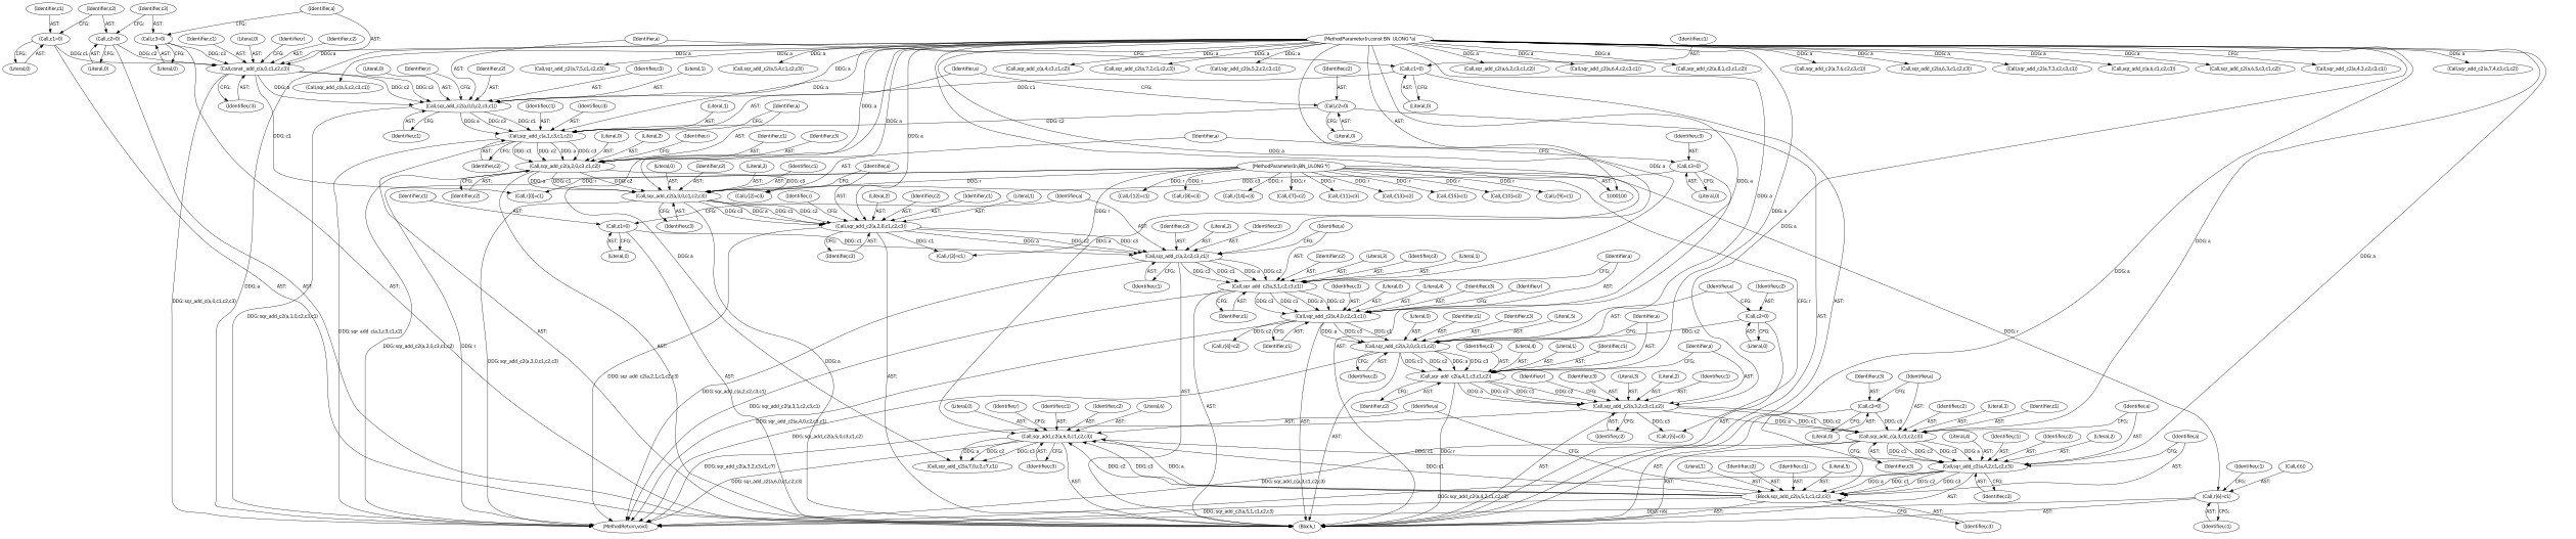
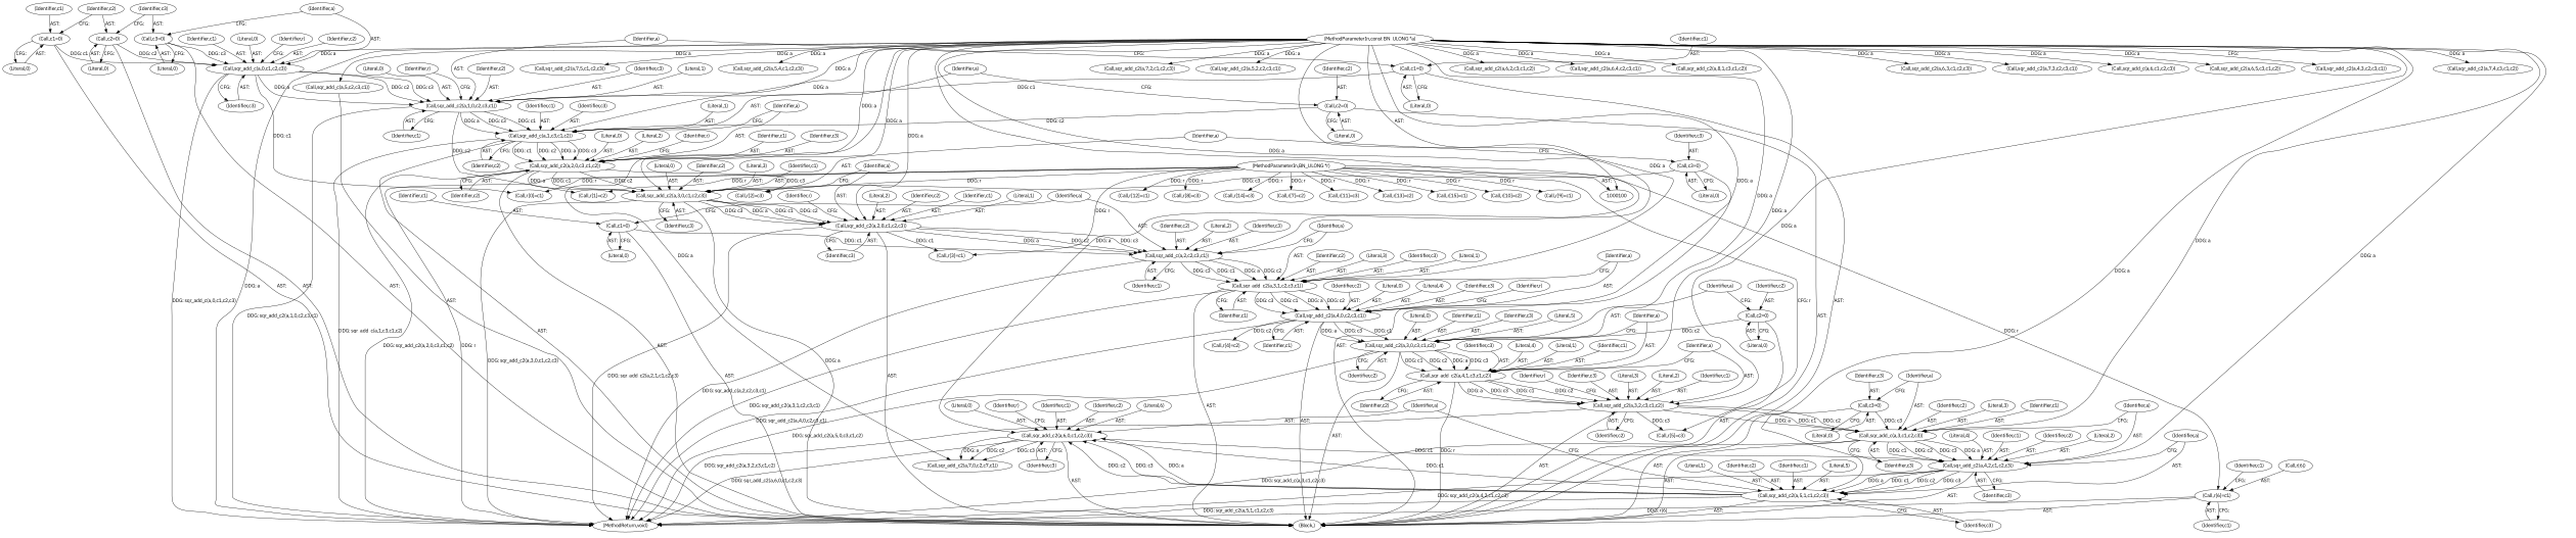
  digraph {
    fontname="IBM Plex Sans"
    node [fontname="IBM Plex Sans"]
    edge [fontname="IBM Plex Sans"]
    n1 [label="(Call,r[6]=c1)"]
    n2 [label="(Identifier,c1)"]
    n3 [label="(MethodReturn,void)"]
    n4 [label="(Block,)"]
    n5 [label="(Call,sqr_add_c2(a,6,0,c1,c2,c3))"]
    n6 [label="(Call,sqr_add_c2(a,7,0,c2,c7,c1))"]
    n7 [label="(Identifier,c3)"]
    n8 [label="(Call,sqr_add_c2(a,4,2,c1,c2,c3))"]
-   n9 [label="(Block,sqr_add_c2(a,5,1,c1,c2,c3))"]
+   n9 [label="(Call,sqr_add_c2(a,5,1,c1,c2,c3))"]
    n10 [label="(Identifier,c3)"]
    n11 [label="(Identifier,c3)"]
    n12 [label="(Call,sqr_add_c(a,3,c1,c2,c3))"]
    n13 [label="(Identifier,c3)"]
    n14 [label="(Call,sqr_add_c2(a,3,2,c3,c1,c2))"]
    n15 [label="(Identifier,c2)"]
    n16 [label="(Call,r[5]=c3)"]
    n17 [label="(Call,sqr_add_c2(a,4,1,c3,c1,c2))"]
    n18 [label="(Identifier,c2)"]
    n19 [label="(Call,sqr_add_c2(a,3,0,c3,c1,c2))"]
    n20 [label="(Identifier,c2)"]
    n21 [label="(Call,sqr_add_c2(a,4,0,c2,c3,c1))"]
    n22 [label="(Identifier,c1)"]
    n23 [label="(Call,r[4]=c2)"]
    n24 [label="(Call,sqr_add_c2(a,3,1,c2,c3,c1))"]
    n25 [label="(Identifier,c1)"]
    n26 [label="(Call,sqr_add_c(a,2,c2,c3,c1))"]
    n27 [label="(Identifier,c1)"]
    n28 [label="(Call,sqr_add_c2(a,2,8,c1,c2,c3))"]
    n29 [label="(Call,r[3]=c1)"]
    n30 [label="(Identifier,c3)"]
    n31 [label="(Call,sqr_add_c2(a,3,0,c1,c2,c3))"]
    n32 [label="(Identifier,c3)"]
    n33 [label="(Call,sqr_add_c2(a,2,0,c3,c1,c2))"]
    n34 [label="(Identifier,c2)"]
    n35 [label="(Call,r[2]=c3)"]
    n36 [label="(Call,sqr_add_c(a,1,c3,c1,c2))"]
    n37 [label="(Identifier,c2)"]
-   n38 [label="(Call,sqr_add_c2(a,0,0,c2,c3,c1))"]
+   n38 [label="(Call,sqr_add_c2(a,1,0,c2,c3,c1))"]
+   n39 [label="(Call,r[1]=c2)"]
    n40 [label="(Identifier,c1)"]
-   n41 [label="(Call,const_add_c(a,0,c1,c2,c3))"]
+   n41 [label="(Call,sqr_add_c(a,0,c1,c2,c3))"]
    n42 [label="(Identifier,c3)"]
    n43 [label="(Call,r[0]=c1)"]
    n44 [label="(MethodParameterIn,const BN_ULONG *a)"]
-   n45 [label="(Call,sqr_add_c(a,4,c3,c1,c2))"]
    n46 [label="(Call,sqr_add_c2(a,7,2,c1,c2,c3))"]
    n47 [label="(Call,sqr_add_c2(a,5,2,c2,c3,c1))"]
    n48 [label="(Call,sqr_add_c2(a,6,2,c3,c1,c2))"]
    n49 [label="(Call,sqr_add_c2(a,6,4,c2,c3,c1))"]
    n50 [label="(Call,sqr_add_c2(a,8,1,c3,c1,c2))"]
-   n51 [label="(Call,sqr_add_c2(a,7,6,c2,c3,c1))"]
    n52 [label="(Call,sqr_add_c2(a,6,3,c1,c2,c3))"]
    n53 [label="(Call,sqr_add_c2(a,7,3,c2,c3,c1))"]
    n54 [label="(Call,sqr_add_c(a,6,c1,c2,c3))"]
    n55 [label="(Call,sqr_add_c2(a,6,5,c3,c1,c2))"]
    n56 [label="(Call,sqr_add_c2(a,4,3,c2,c3,c1))"]
    n57 [label="(Call,sqr_add_c2(a,7,4,c3,c1,c2))"]
    n58 [label="(Call,sqr_add_c2(a,7,5,c1,c2,c3))"]
    n59 [label="(Call,sqr_add_c(a,5,c2,c3,c1))"]
    n60 [label="(Call,sqr_add_c2(a,5,4,c1,c2,c3))"]
    1000100
    n62 [label="(Call,c1=0)"]
    n63 [label="(Literal,0)"]
    n64 [label="(Call,c2=0)"]
    n65 [label="(Literal,0)"]
    n66 [label="(Call,c3=0)"]
    n67 [label="(Literal,0)"]
    n68 [label="(Call,c1=0)"]
    n69 [label="(Literal,0)"]
    n70 [label="(Call,c2=0)"]
    n71 [label="(Literal,0)"]
    n72 [label="(Call,c3=0)"]
    n73 [label="(Literal,0)"]
    n74 [label="(Call,c1=0)"]
    n75 [label="(Literal,0)"]
    n76 [label="(Call,c2=0)"]
    n77 [label="(Literal,0)"]
    n78 [label="(Call,c3=0)"]
    n79 [label="(Literal,0)"]
    n80 [label="(MethodParameterIn,BN_ULONG *r)"]
    n81 [label="(Call,r[11]=c3)"]
    n82 [label="(Call,r[13]=c2)"]
    n83 [label="(Call,r[15]=c1)"]
    n84 [label="(Call,r[10]=c2)"]
    n85 [label="(Call,r[9]=c1)"]
    n86 [label="(Call,r[12]=c1)"]
    n87 [label="(Call,r[8]=c3)"]
    n88 [label="(Call,r[14]=c3)"]
    n89 [label="(Call,r[7]=c2)"]
    n90 [label="(Identifier,c2)"]
    n91 [label="(Identifier,c3)"]
    n92 [label="(Identifier,a)"]
    n93 [label="(Identifier,c3)"]
    n94 [label="(Identifier,a)"]
    n95 [label="(Identifier,c3)"]
    n96 [label="(Literal,0)"]
    n97 [label="(Literal,5)"]
    n98 [label="(Identifier,c1)"]
    n99 [label="(Identifier,a)"]
    n100 [label="(Identifier,a)"]
    n101 [label="(Literal,0)"]
    n102 [label="(Identifier,c1)"]
    n103 [label="(Identifier,c1)"]
    n104 [label="(Identifier,a)"]
    n105 [label="(Literal,0)"]
    n106 [label="(Identifier,c1)"]
    n107 [label="(Identifier,c3)"]
    n108 [label="(Call,r[6])"]
    n109 [label="(Identifier,c2)"]
    n110 [label="(Literal,1)"]
    n111 [label="(Identifier,r)"]
    n112 [label="(Identifier,a)"]
    n113 [label="(Literal,0)"]
    n114 [label="(Literal,2)"]
    n115 [label="(Literal,2)"]
    n116 [label="(Literal,1)"]
    n117 [label="(Identifier,r)"]
    n118 [label="(Literal,4)"]
    n119 [label="(Literal,4)"]
    n120 [label="(Identifier,r)"]
    n121 [label="(Identifier,c2)"]
    n122 [label="(Identifier,c2)"]
    n123 [label="(Literal,4)"]
    n124 [label="(Literal,6)"]
    n125 [label="(Literal,2)"]
    n126 [label="(Identifier,r)"]
    n127 [label="(Identifier,c3)"]
    n128 [label="(Literal,3)"]
    n129 [label="(Identifier,c1)"]
    n130 [label="(Identifier,c3)"]
    n131 [label="(Identifier,a)"]
    n132 [label="(Identifier,c1)"]
    n133 [label="(Literal,1)"]
    n134 [label="(Literal,3)"]
    n135 [label="(Identifier,c1)"]
    n136 [label="(Literal,0)"]
    n137 [label="(Identifier,r)"]
    n138 [label="(Identifier,c3)"]
    n139 [label="(Identifier,c1)"]
    n140 [label="(Identifier,c2)"]
    n141 [label="(Literal,1)"]
    n142 [label="(Identifier,c1)"]
    n143 [label="(Literal,2)"]
    n144 [label="(Identifier,c3)"]
    n145 [label="(Identifier,c3)"]
    n146 [label="(Identifier,a)"]
    n147 [label="(Identifier,c1)"]
    n148 [label="(Identifier,c1)"]
    n149 [label="(Identifier,c3)"]
    n150 [label="(Literal,0)"]
    n151 [label="(Identifier,a)"]
    n152 [label="(Identifier,c2)"]
    n153 [label="(Identifier,r)"]
    n154 [label="(Identifier,c2)"]
    n155 [label="(Identifier,c3)"]
    n156 [label="(Identifier,c3)"]
    n157 [label="(Identifier,a)"]
    n158 [label="(Identifier,c1)"]
    n159 [label="(Literal,5)"]
    n160 [label="(Identifier,c1)"]
    n161 [label="(Identifier,a)"]
    n162 [label="(Literal,1)"]
    n163 [label="(Literal,2)"]
    n164 [label="(Identifier,a)"]
    n165 [label="(Identifier,c2)"]
    n166 [label="(Identifier,c1)"]
    n167 [label="(Literal,3)"]
    n168 [label="(Identifier,c1)"]
    n169 [label="(Identifier,a)"]
    n170 [label="(Identifier,a)"]
    n171 [label="(Identifier,c2)"]
    n172 [label="(Identifier,a)"]
    n173 [label="(Identifier,r)"]
    n174 [label="(Identifier,c2)"]
    n175 [label="(Identifier,c2)"]
    n176 [label="(Literal,1)"]
    n177 [label="(Identifier,c1)"]
    n178 [label="(Literal,3)"]
    n179 [label="(Identifier,a)"]
    n180 [label="(Identifier,c2)"]
    n181 [label="(Literal,0)"]
    n182 [label="(Identifier,c2)"]
    n183 [label="(Identifier,c2)"]
    n1 -> n2 [label="CFG: "]
    n1 -> n3 [label="DDG: r[6]"]
    n1 -> n4 [label="AST: "]
    n2 -> n1 [label="AST: "]
    n5 -> n3 [label="DDG: sqr_add_c2(a,6,0,c1,c2,c3)"]
    n5 -> n4 [label="AST: "]
    n5 -> n6 [label="DDG: a"]
    n5 -> n6 [label="DDG: c2"]
    n5 -> n6 [label="DDG: c3"]
    n5 -> n7 [label="CFG: "]
    n5 -> n8 [label="DDG: c1"]
    n7 -> n5 [label="AST: "]
    n8 -> n3 [label="DDG: sqr_add_c2(a,4,2,c1,c2,c3)"]
    n8 -> n4 [label="AST: "]
    n8 -> n9 [label="DDG: a"]
    n8 -> n9 [label="DDG: c1"]
    n8 -> n9 [label="DDG: c2"]
    n8 -> n9 [label="DDG: c3"]
    n8 -> n11 [label="CFG: "]
    n9 -> n3 [label="DDG: sqr_add_c2(a,5,1,c1,c2,c3)"]
    n9 -> n4 [label="AST: "]
    n9 -> n5 [label="DDG: a"]
    n9 -> n5 [label="DDG: c1"]
    n9 -> n5 [label="DDG: c2"]
    n9 -> n5 [label="DDG: c3"]
    n9 -> n10 [label="CFG: "]
    n10 -> n9 [label="AST: "]
    n11 -> n8 [label="AST: "]
    n12 -> n3 [label="DDG: sqr_add_c(a,3,c1,c2,c3)"]
    n12 -> n4 [label="AST: "]
    n12 -> n8 [label="DDG: a"]
    n12 -> n8 [label="DDG: c1"]
    n12 -> n8 [label="DDG: c2"]
    n12 -> n8 [label="DDG: c3"]
    n12 -> n13 [label="CFG: "]
    n13 -> n12 [label="AST: "]
-   n14 -> n3 [label="DDG: sqr_add_c2(a,3,2,c3,c1,c7)"]
+   n14 -> n3 [label="DDG: sqr_add_c2(a,3,2,c3,c1,c2)"]
    n14 -> n4 [label="AST: "]
    n14 -> n12 [label="DDG: a"]
    n14 -> n12 [label="DDG: c1"]
    n14 -> n12 [label="DDG: c2"]
    n14 -> n15 [label="CFG: "]
    n14 -> n16 [label="DDG: c3"]
    n15 -> n14 [label="AST: "]
    n17 -> n4 [label="DDG: r"]
    n17 -> n14 [label="DDG: a"]
    n17 -> n14 [label="DDG: c3"]
    n17 -> n14 [label="DDG: c1"]
    n17 -> n14 [label="DDG: c2"]
    n17 -> n18 [label="CFG: "]
    n18 -> n17 [label="AST: "]
    n19 -> n3 [label="DDG: sqr_add_c2(a,5,0,c3,c1,c2)"]
    n19 -> n4 [label="AST: "]
    n19 -> n17 [label="DDG: a"]
    n19 -> n17 [label="DDG: c3"]
    n19 -> n17 [label="DDG: c1"]
    n19 -> n17 [label="DDG: c2"]
    n19 -> n20 [label="CFG: "]
    n20 -> n19 [label="AST: "]
    n21 -> n3 [label="DDG: sqr_add_c2(a,4,0,c2,c3,c1)"]
    n21 -> n4 [label="AST: "]
    n21 -> n19 [label="DDG: a"]
    n21 -> n19 [label="DDG: c3"]
    n21 -> n19 [label="DDG: c1"]
    n21 -> n22 [label="CFG: "]
    n21 -> n23 [label="DDG: c2"]
    n22 -> n21 [label="AST: "]
    n24 -> n3 [label="DDG: sqr_add_c2(a,3,1,c2,c3,c1)"]
    n24 -> n4 [label="AST: "]
    n24 -> n21 [label="DDG: a"]
    n24 -> n21 [label="DDG: c2"]
    n24 -> n21 [label="DDG: c3"]
    n24 -> n21 [label="DDG: c1"]
    n24 -> n25 [label="CFG: "]
    n25 -> n24 [label="AST: "]
    n26 -> n3 [label="DDG: sqr_add_c(a,2,c2,c3,c1)"]
-   n26 -> n4 [label="AST: "]
+   n59 -> n4 [label="AST: "]
    n26 -> n24 [label="DDG: a"]
    n26 -> n24 [label="DDG: c2"]
    n26 -> n24 [label="DDG: c3"]
    n26 -> n24 [label="DDG: c1"]
    n26 -> n27 [label="CFG: "]
    n27 -> n26 [label="AST: "]
    n28 -> n3 [label="DDG: sqr_add_c2(a,2,1,c1,c2,c3)"]
    n28 -> n4 [label="AST: "]
    n28 -> n26 [label="DDG: a"]
    n28 -> n26 [label="DDG: c2"]
    n28 -> n26 [label="DDG: c3"]
    n28 -> n29 [label="DDG: c1"]
    n28 -> n30 [label="CFG: "]
    n30 -> n28 [label="AST: "]
    n31 -> n3 [label="DDG: sqr_add_c2(a,3,0,c1,c2,c3)"]
    n31 -> n4 [label="DDG: a"]
    n31 -> n28 [label="DDG: a"]
    n31 -> n28 [label="DDG: c1"]
    n31 -> n28 [label="DDG: c2"]
    n31 -> n28 [label="DDG: c3"]
    n31 -> n32 [label="CFG: "]
    n32 -> n31 [label="AST: "]
    n33 -> n3 [label="DDG: sqr_add_c2(a,2,0,c3,c1,c2)"]
    n33 -> n4 [label="AST: "]
    n33 -> n31 [label="DDG: a"]
    n33 -> n31 [label="DDG: c1"]
    n33 -> n31 [label="DDG: c2"]
    n33 -> n34 [label="CFG: "]
    n33 -> n35 [label="DDG: c3"]
    n34 -> n33 [label="AST: "]
    n36 -> n3 [label="DDG: sqr_add_c(a,1,c3,c1,c2)"]
    n36 -> n4 [label="AST: "]
    n36 -> n33 [label="DDG: a"]
    n36 -> n33 [label="DDG: c3"]
    n36 -> n33 [label="DDG: c1"]
    n36 -> n33 [label="DDG: c2"]
    n36 -> n37 [label="CFG: "]
    n37 -> n36 [label="AST: "]
    n38 -> n3 [label="DDG: sqr_add_c2(a,1,0,c2,c3,c1)"]
    n38 -> n36 [label="DDG: a"]
    n38 -> n36 [label="DDG: c3"]
    n38 -> n36 [label="DDG: c1"]
+   n38 -> n39 [label="DDG: c2"]
    n38 -> n40 [label="CFG: "]
    n40 -> n38 [label="AST: "]
    n41 -> n3 [label="DDG: sqr_add_c(a,0,c1,c2,c3)"]
    n41 -> n38 [label="DDG: a"]
    n41 -> n38 [label="DDG: c2"]
    n41 -> n38 [label="DDG: c3"]
    n41 -> n42 [label="CFG: "]
    n41 -> n43 [label="DDG: c1"]
    n42 -> n41 [label="AST: "]
    n44 -> n3 [label="DDG: a"]
    n44 -> n5 [label="DDG: a"]
    n44 -> n6 [label="DDG: a"]
    n44 -> n8 [label="DDG: a"]
    n44 -> n9 [label="DDG: a"]
    n44 -> n12 [label="DDG: a"]
    n44 -> n14 [label="DDG: a"]
    n44 -> n17 [label="DDG: a"]
    n44 -> n19 [label="DDG: a"]
    n44 -> n21 [label="DDG: a"]
    n44 -> n24 [label="DDG: a"]
    n44 -> n26 [label="DDG: a"]
    n44 -> n28 [label="DDG: a"]
    n44 -> n31 [label="DDG: a"]
    n44 -> n33 [label="DDG: a"]
    n44 -> n36 [label="DDG: a"]
    n44 -> n38 [label="DDG: a"]
    n44 -> n41 [label="DDG: a"]
-   n44 -> n45 [label="DDG: a"]
    n44 -> n46 [label="DDG: a"]
    n44 -> n47 [label="DDG: a"]
    n44 -> n48 [label="DDG: a"]
    n44 -> n49 [label="DDG: a"]
    n44 -> n50 [label="DDG: a"]
-   n44 -> n51 [label="DDG: a"]
    n44 -> n52 [label="DDG: a"]
    n44 -> n53 [label="DDG: a"]
    n44 -> n54 [label="DDG: a"]
    n44 -> n55 [label="DDG: a"]
    n44 -> n56 [label="CFG: "]
    n44 -> n57 [label="DDG: a"]
    n44 -> n58 [label="DDG: a"]
    n44 -> n59 [label="DDG: a"]
    n44 -> n60 [label="DDG: a"]
    n44 -> 1000100 [label="AST: "]
    n62 -> n4 [label="AST: "]
    n62 -> n41 [label="DDG: c1"]
    n62 -> n63 [label="CFG: "]
    n63 -> n62 [label="AST: "]
    n64 -> n4 [label="AST: "]
    n64 -> n41 [label="DDG: c2"]
    n64 -> n65 [label="CFG: "]
    n65 -> n64 [label="AST: "]
    n66 -> n4 [label="AST: "]
    n66 -> n41 [label="DDG: c3"]
    n66 -> n67 [label="CFG: "]
    n67 -> n66 [label="AST: "]
    n68 -> n4 [label="AST: "]
    n68 -> n38 [label="DDG: c1"]
    n68 -> n69 [label="CFG: "]
    n69 -> n68 [label="AST: "]
    n70 -> n4 [label="AST: "]
    n70 -> n36 [label="DDG: c2"]
    n70 -> n71 [label="CFG: "]
    n71 -> n70 [label="AST: "]
    n72 -> n4 [label="AST: "]
    n72 -> n31 [label="DDG: c3"]
    n72 -> n73 [label="CFG: "]
    n73 -> n72 [label="AST: "]
    n74 -> n4 [label="AST: "]
    n74 -> n26 [label="DDG: c1"]
    n74 -> n75 [label="CFG: "]
    n75 -> n74 [label="AST: "]
    n76 -> n4 [label="AST: "]
    n76 -> n19 [label="DDG: c2"]
    n76 -> n77 [label="CFG: "]
    n77 -> n76 [label="AST: "]
    n78 -> n4 [label="AST: "]
    n78 -> n12 [label="DDG: c3"]
    n78 -> n79 [label="CFG: "]
    n79 -> n78 [label="AST: "]
    n80 -> n1 [label="DDG: r"]
    n80 -> n3 [label="DDG: r"]
    n80 -> n16 [label="CFG: r"]
    n80 -> n29 [label="DDG: r"]
    n80 -> n35 [label="DDG: r"]
+   n80 -> n39 [label="DDG: r"]
    n80 -> n43 [label="DDG: r"]
    n80 -> 1000100 [label="AST: "]
    n80 -> n81 [label="DDG: r"]
    n80 -> n82 [label="DDG: r"]
    n80 -> n83 [label="DDG: r"]
    n80 -> n84 [label="DDG: r"]
    n80 -> n85 [label="DDG: r"]
    n80 -> n86 [label="DDG: r"]
    n80 -> n87 [label="DDG: r"]
    n80 -> n88 [label="DDG: r"]
    n80 -> n89 [label="DDG: r"]
    n90 -> n21 [label="AST: "]
    n91 -> n36 [label="AST: "]
    n92 -> n24 [label="AST: "]
    n92 -> n26 [label="CFG: "]
    n93 -> n17 [label="AST: "]
    n94 -> n19 [label="AST: "]
    n94 -> n76 [label="CFG: "]
    n95 -> n33 [label="AST: "]
    n96 -> n31 [label="AST: "]
    n97 -> n19 [label="AST: "]
    n98 -> n62 [label="AST: "]
    n99 -> n33 [label="AST: "]
    n99 -> n36 [label="CFG: "]
    n100 -> n8 [label="CFG: "]
    n100 -> n9 [label="AST: "]
    n101 -> n19 [label="AST: "]
    n102 -> n74 [label="AST: "]
    n103 -> n28 [label="AST: "]
    n104 -> n38 [label="AST: "]
    n104 -> n68 [label="CFG: "]
    n105 -> n21 [label="AST: "]
    n106 -> n12 [label="AST: "]
    n107 -> n64 [label="CFG: "]
    n107 -> n66 [label="AST: "]
    n108 -> n1 [label="AST: "]
    n109 -> n26 [label="AST: "]
    n110 -> n36 [label="AST: "]
    n111 -> n41 [label="CFG: "]
    n112 -> n31 [label="AST: "]
    n112 -> n72 [label="CFG: "]
    n113 -> n33 [label="AST: "]
    n114 -> n8 [label="AST: "]
    n115 -> n26 [label="AST: "]
    n116 -> n28 [label="AST: "]
    n117 -> n28 [label="CFG: "]
    n118 -> n8 [label="AST: "]
    n119 -> n21 [label="AST: "]
    n120 -> n38 [label="CFG: "]
    n121 -> n41 [label="AST: "]
    n122 -> n31 [label="AST: "]
    n123 -> n17 [label="AST: "]
    n124 -> n5 [label="AST: "]
    n125 -> n33 [label="AST: "]
    n126 -> n33 [label="CFG: "]
    n127 -> n72 [label="AST: "]
    n128 -> n14 [label="AST: "]
    n129 -> n19 [label="AST: "]
    n130 -> n24 [label="AST: "]
    n131 -> n36 [label="AST: "]
    n131 -> n70 [label="CFG: "]
    n132 -> n8 [label="AST: "]
    n133 -> n24 [label="AST: "]
    n134 -> n31 [label="AST: "]
    n135 -> n68 [label="AST: "]
    n136 -> n5 [label="AST: "]
    n137 -> n5 [label="CFG: "]
    n138 -> n14 [label="AST: "]
    n139 -> n41 [label="AST: "]
    n140 -> n12 [label="AST: "]
    n141 -> n17 [label="AST: "]
    n142 -> n31 [label="AST: "]
    n143 -> n14 [label="AST: "]
    n144 -> n21 [label="AST: "]
    n145 -> n26 [label="AST: "]
    n146 -> n8 [label="AST: "]
    n146 -> n12 [label="CFG: "]
    n147 -> n14 [label="AST: "]
    n148 -> n9 [label="AST: "]
    n149 -> n78 [label="AST: "]
    n150 -> n41 [label="AST: "]
    n151 -> n14 [label="AST: "]
    n151 -> n17 [label="CFG: "]
    n152 -> n24 [label="AST: "]
    n153 -> n21 [label="CFG: "]
    n154 -> n76 [label="AST: "]
    n155 -> n38 [label="AST: "]
    n156 -> n19 [label="AST: "]
    n157 -> n26 [label="AST: "]
    n157 -> n74 [label="CFG: "]
    n158 -> n5 [label="AST: "]
    n159 -> n9 [label="AST: "]
    n160 -> n17 [label="AST: "]
    n161 -> n12 [label="AST: "]
    n161 -> n78 [label="CFG: "]
    n162 -> n9 [label="AST: "]
    n163 -> n28 [label="AST: "]
    n164 -> n41 [label="AST: "]
    n164 -> n66 [label="CFG: "]
    n165 -> n8 [label="AST: "]
    n166 -> n1 [label="CFG: "]
    n167 -> n24 [label="AST: "]
    n168 -> n36 [label="AST: "]
    n169 -> n17 [label="AST: "]
    n169 -> n19 [label="CFG: "]
    n170 -> n28 [label="AST: "]
    n170 -> n31 [label="CFG: "]
    n171 -> n5 [label="AST: "]
    n172 -> n21 [label="AST: "]
    n172 -> n24 [label="CFG: "]
    n173 -> n14 [label="CFG: "]
    n174 -> n28 [label="AST: "]
    n175 -> n70 [label="AST: "]
    n176 -> n38 [label="AST: "]
    n177 -> n33 [label="AST: "]
    n178 -> n12 [label="AST: "]
    n179 -> n5 [label="AST: "]
    n179 -> n9 [label="CFG: "]
    n180 -> n9 [label="AST: "]
    n181 -> n38 [label="AST: "]
    n182 -> n38 [label="AST: "]
    n183 -> n62 [label="CFG: "]
    n183 -> n64 [label="AST: "]
  }
